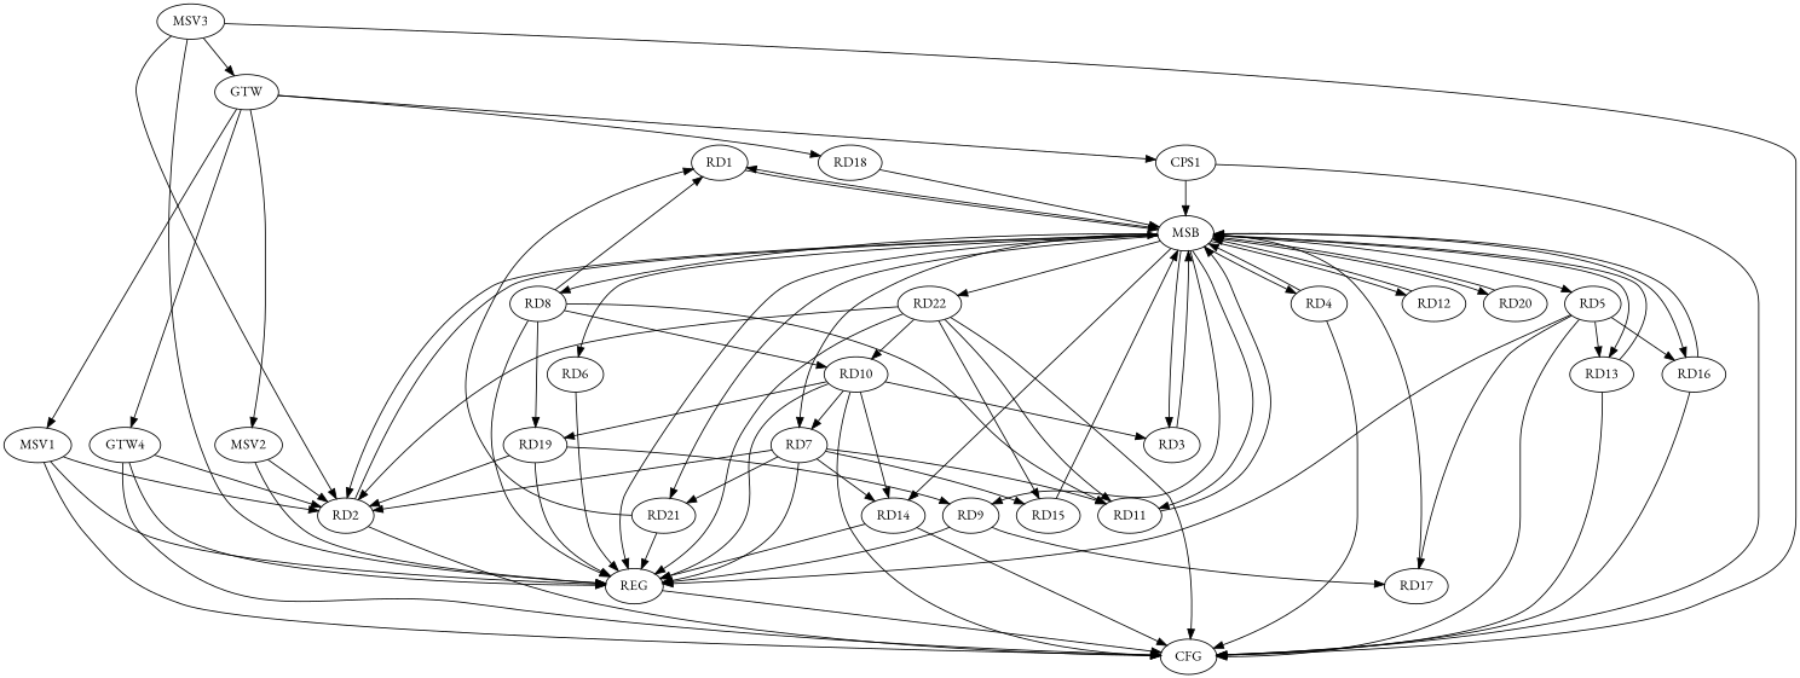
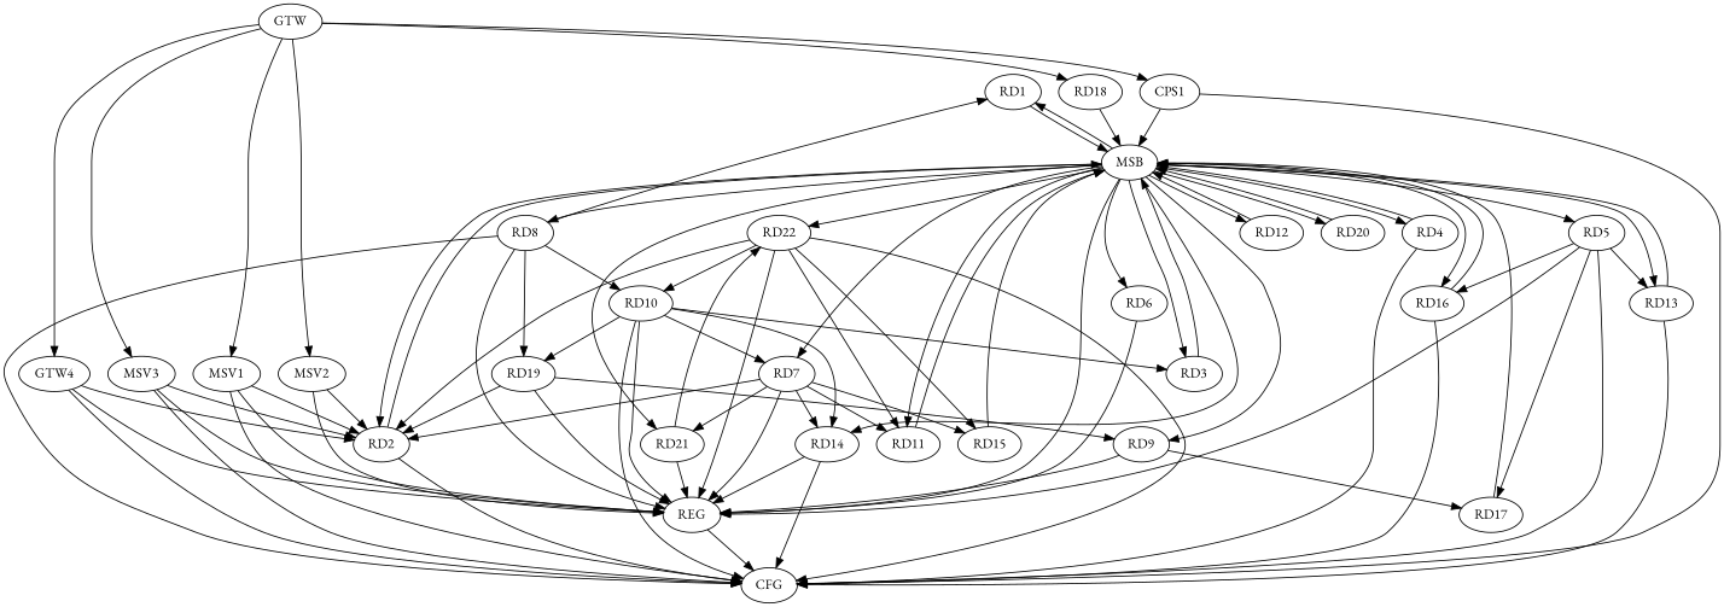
  strict digraph {
    fontname="EB Garamond"
    node [fontname="EB Garamond"]
    edge [fontname="EB Garamond"]
    n1 [label=RD1]
    n2 [label=MSB]
    n3 [label=RD2]
    n4 [label=RD3]
    n5 [label=RD4]
    n6 [label=RD5]
    n7 [label=RD13]
    n8 [label=RD16]
    n9 [label=REG]
    n10 [label=RD6]
    n11 [label=RD7]
    n12 [label=RD11]
    n13 [label=RD14]
    n14 [label=RD21]
    n15 [label=RD8]
    n16 [label=RD9]
    n17 [label=RD12]
    n18 [label=RD20]
    n19 [label=RD22]
    n20 [label=CFG]
    n21 [label=RD17]
    n22 [label=RD15]
    n23 [label=RD10]
    n24 [label=RD19]
    n25 [label=RD18]
    n26 [label=CPS1]
    n27 [label=GTW]
    n28 [label=MSV1]
    n29 [label=MSV2]
    n30 [label=MSV3]
    n31 [label=GTW4]
    n1 -> n2
    n2 -> n1
    n2 -> n3
    n2 -> n4
    n2 -> n5
    n2 -> n6
    n2 -> n7
    n2 -> n8
    n2 -> n9
    n2 -> n10
    n2 -> n11
    n2 -> n12
    n2 -> n13
    n2 -> n14
    n2 -> n15
    n2 -> n16
    n2 -> n17
    n2 -> n18
    n2 -> n19
    n3 -> n2
    n3 -> n20
    n4 -> n2
    n5 -> n2
    n5 -> n20
    n6 -> n7
    n6 -> n8
    n6 -> n9
    n6 -> n20
    n6 -> n21
    n7 -> n2
    n7 -> n20
    n8 -> n2
    n8 -> n20
    n9 -> n20
    n10 -> n9
    n11 -> n3
    n11 -> n9
    n11 -> n12
    n11 -> n13
    n11 -> n14
    n11 -> n22
    n12 -> n2
    n13 -> n9
    n13 -> n20
-   n14 -> n1
+   n14 -> n19
    n14 -> n9
    n15 -> n1
    n15 -> n9
-   n15 -> n12
+   n15 -> n20
    n15 -> n23
    n15 -> n24
    n16 -> n9
    n16 -> n21
    n17 -> n2
    n18 -> n2
    n19 -> n3
    n19 -> n9
    n19 -> n12
    n19 -> n20
    n19 -> n22
    n19 -> n23
    n21 -> n2
    n22 -> n2
    n23 -> n4
    n23 -> n9
    n23 -> n11
    n23 -> n13
    n23 -> n20
    n23 -> n24
    n24 -> n3
    n24 -> n9
    n24 -> n16
    n25 -> n2
    n26 -> n2
    n26 -> n20
    n27 -> n25
    n27 -> n26
    n27 -> n28
    n27 -> n29
-   n30 -> n27
+   n27 -> n30
    n27 -> n31
    n28 -> n3
    n28 -> n9
    n28 -> n20
    n29 -> n3
    n29 -> n9
    n30 -> n3
    n30 -> n9
    n30 -> n20
    n31 -> n3
    n31 -> n9
    n31 -> n20
  }
